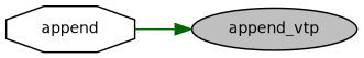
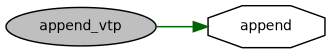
  digraph {
    rankdir=LR
    node [color=black fontname=Helvetica fontsize=10]
    n1 [fillcolor=grey75 fontcolor=black height=0.2 label=append_vtp shape=ellipse style=filled width=0.4]
    n2 [height=0.2 label=append shape=octagon width=0.4]
-   n2 -> n1 [color=darkgreen fontname=Helvetica fontsize=10 labelfontname=Helvetica labelfontsize=10 style=solid]
+   n1 -> n2 [color=darkgreen fontname=Helvetica fontsize=10 labelfontname=Helvetica labelfontsize=10 style=solid]
  }
